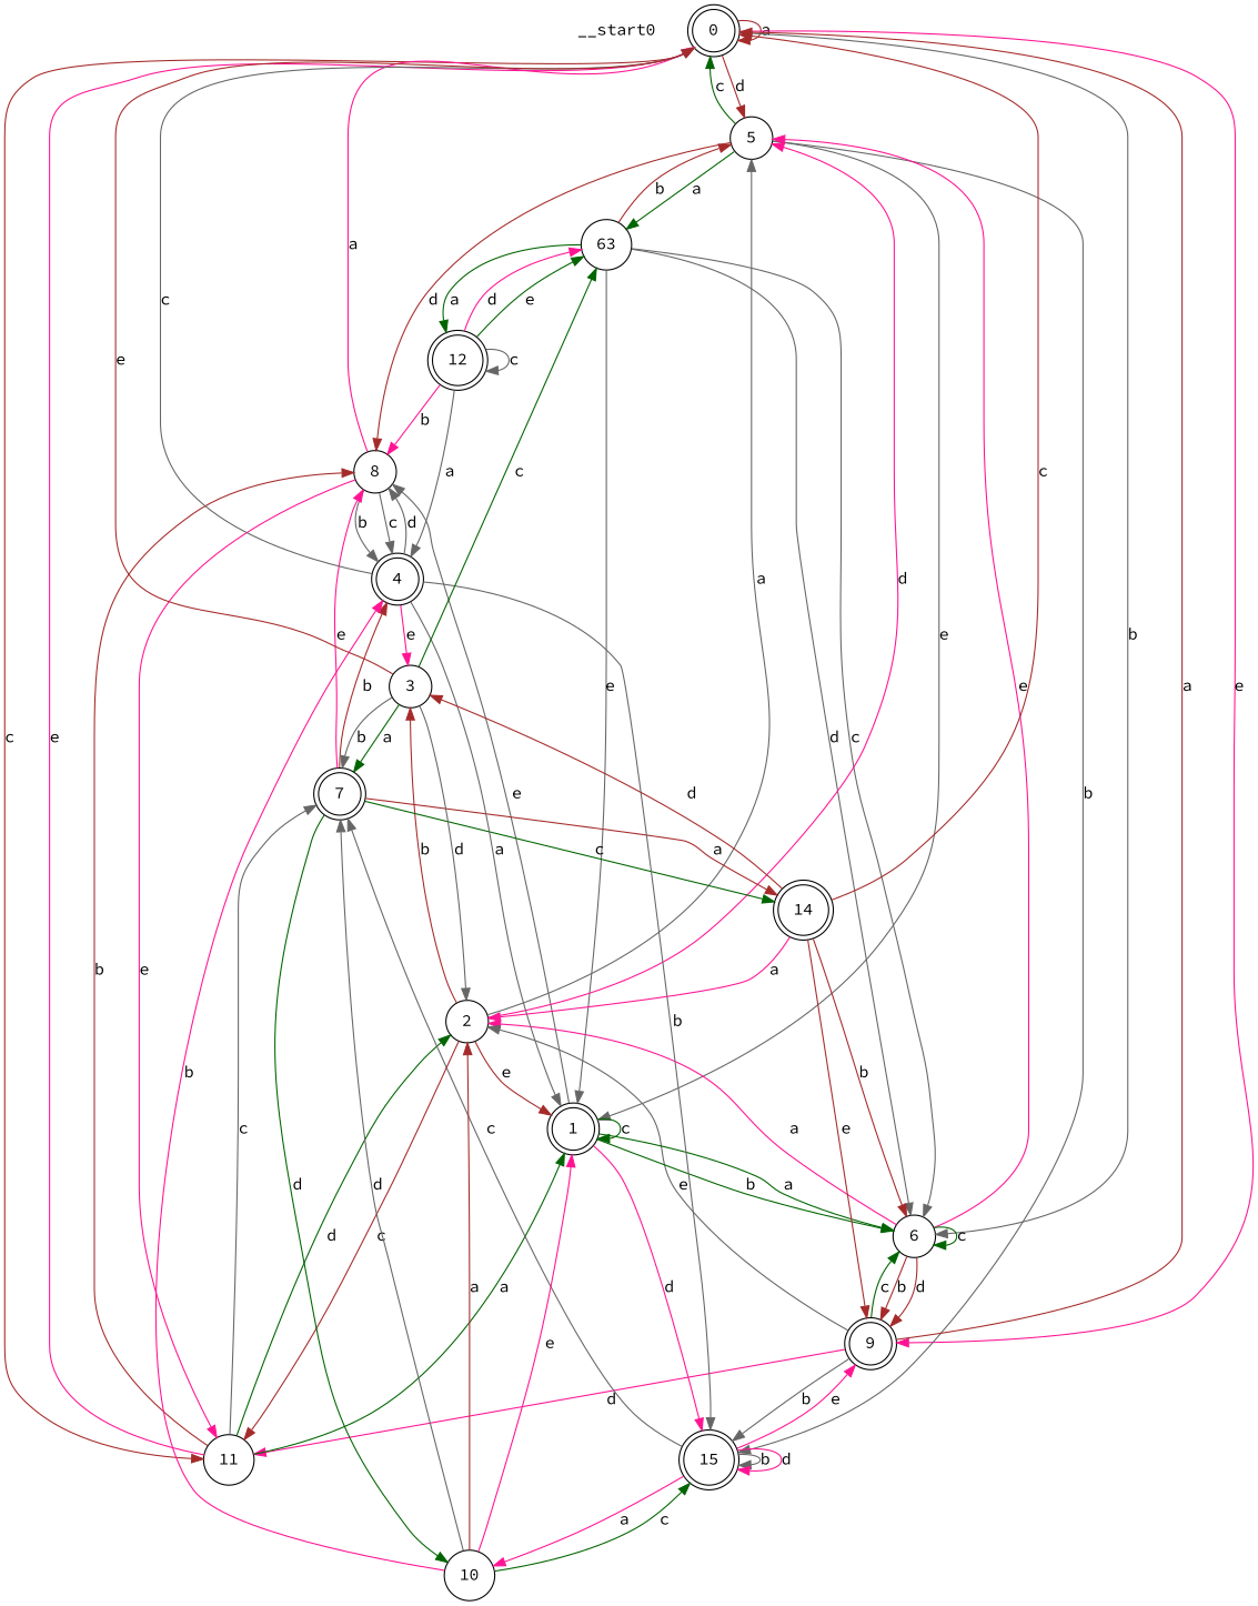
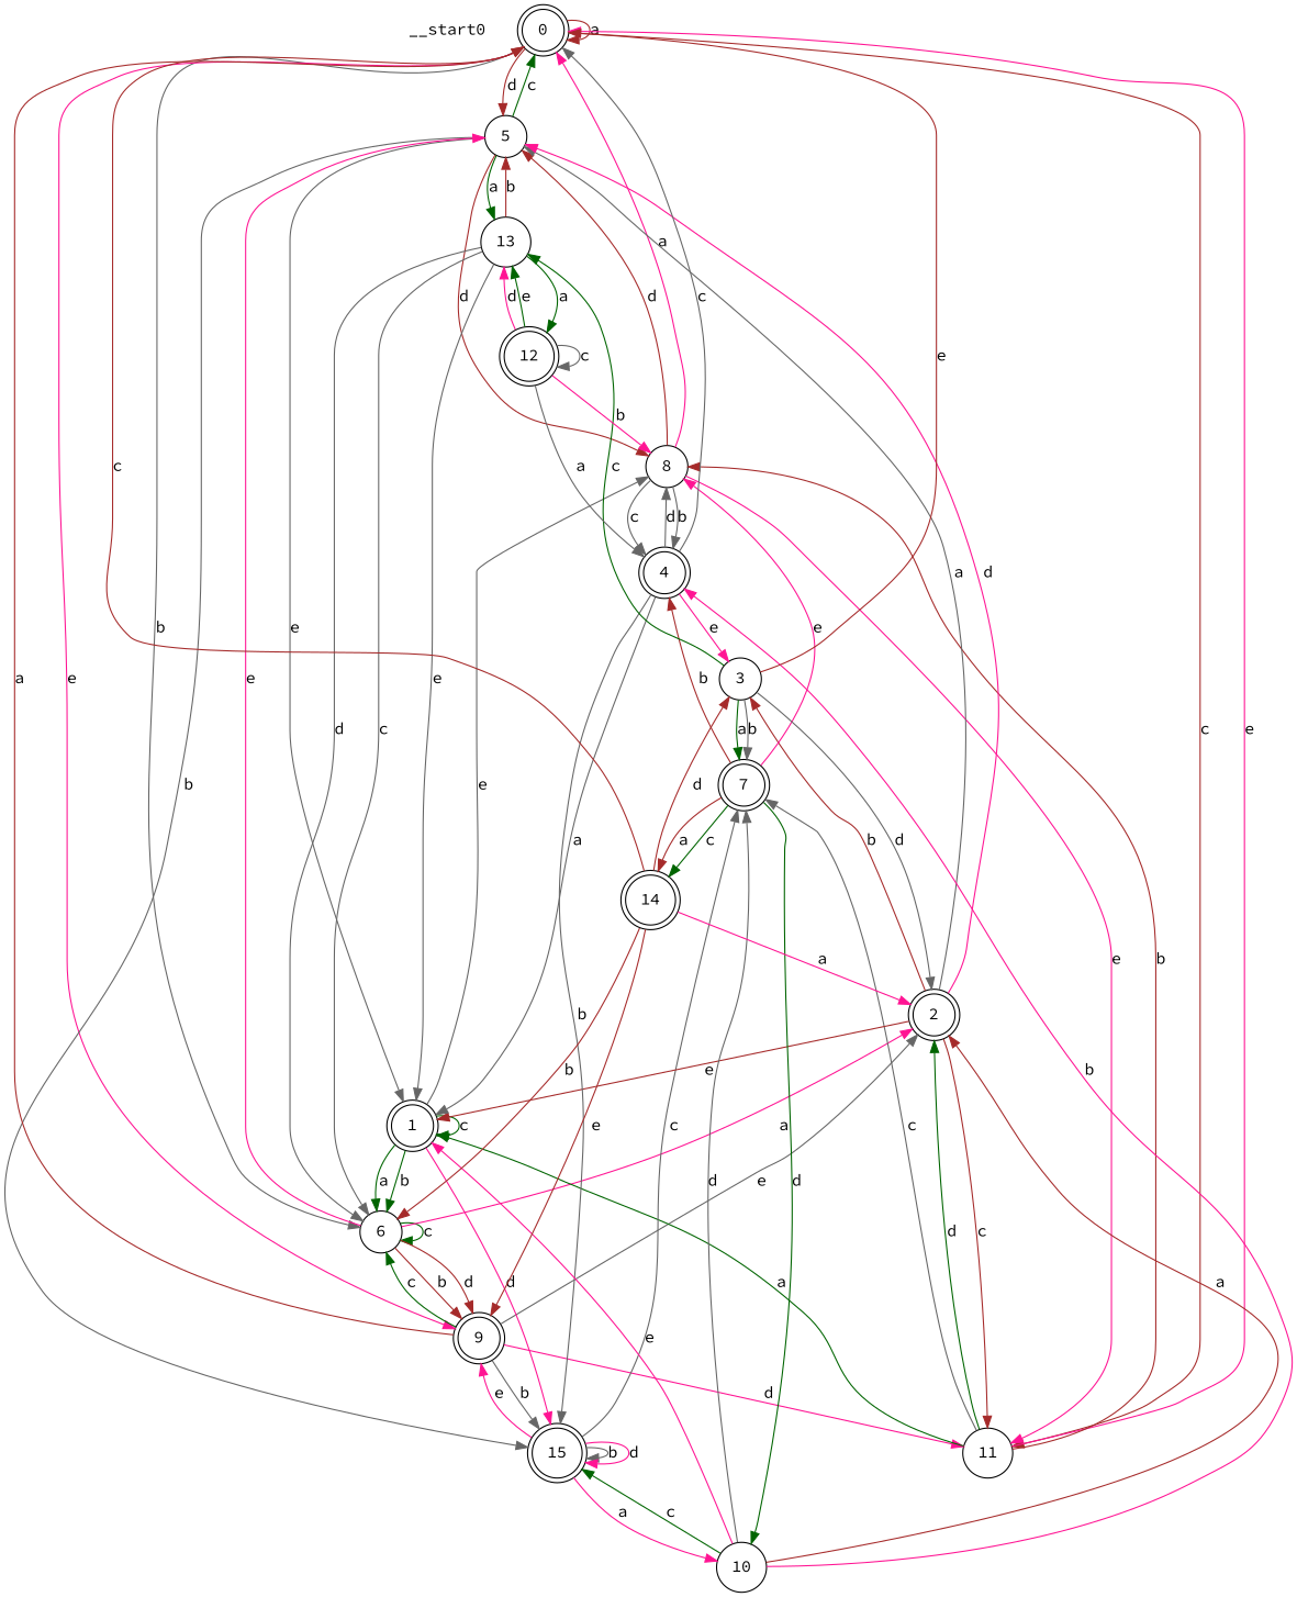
  digraph {
    fontname="Source Code Pro"
    rankdir=TB
    node [fontname="Source Code Pro" shape=doublecircle color=black fillcolor=white style=filled]
    edge [color=gray40 fontname="Source Code Pro"]
    __start0 [shape=none color="" fillcolor="" style=""]
    n2 [label=0 style="rounded,filled"]
    n3 [label=5 shape=circle]
    n4 [label=6 shape=circle]
    n5 [label=9 style="rounded,filled"]
    n6 [label=11 shape=circle]
    n7 [label=1]
    n8 [label=8 shape=circle]
    n9 [label=15 style="rounded,filled"]
-   n10 [label=63 shape=circle]
-   n11 [label=2 shape=circle]
+   n10 [label=13 shape=circle]
+   n11 [label=2]
    n12 [label=7 style="rounded,filled"]
    n13 [label=4 style="rounded,filled"]
    n14 [label=10 shape=circle]
    n15 [label=3 shape=circle]
    n16 [label=14 style="rounded,filled"]
    n17 [label=12 style="rounded,filled"]
    n2 -> n2 [color=brown label=a]
    n2 -> n3 [color=brown label=d]
    n2 -> n4 [label=b]
    n2 -> n5 [color=deeppink label=e]
    n2 -> n6 [color=brown label=c]
    n3 -> n2 [color=darkgreen label=c]
    n3 -> n7 [label=e]
    n3 -> n8 [color=brown label=d]
    n3 -> n9 [label=b]
    n3 -> n10 [color=darkgreen label=a]
    n4 -> n3 [color=deeppink label=e]
    n4 -> n4 [color=darkgreen label=c]
    n4 -> n5 [color=brown label=b]
    n4 -> n5 [color=brown label=d]
    n4 -> n11 [color=deeppink label=a]
    n5 -> n2 [color=brown label=a]
    n5 -> n4 [color=darkgreen label=c]
    n5 -> n6 [color=deeppink label=d]
    n5 -> n9 [label=b]
    n5 -> n11 [label=e]
    n6 -> n2 [color=deeppink label=e]
    n6 -> n7 [color=darkgreen label=a]
    n6 -> n8 [color=brown label=b]
    n6 -> n11 [color=darkgreen label=d]
    n6 -> n12 [label=c]
    n7 -> n4 [color=darkgreen label=a]
    n7 -> n4 [color=darkgreen label=b]
    n7 -> n7 [color=darkgreen label=c]
    n7 -> n8 [label=e]
    n7 -> n9 [color=deeppink label=d]
    n8 -> n2 [color=deeppink label=a]
+   n8 -> n3 [color=brown label=d]
    n8 -> n6 [color=deeppink label=e]
    n8 -> n13 [label=b]
    n8 -> n13 [label=c]
    n9 -> n5 [color=deeppink label=e]
    n9 -> n9 [label=b]
    n9 -> n9 [color=deeppink label=d]
    n9 -> n12 [label=c]
    n9 -> n14 [color=deeppink label=a]
    n10 -> n3 [color=brown label=b]
    n10 -> n4 [label=c]
    n10 -> n4 [label=d]
    n10 -> n7 [label=e]
    n10 -> n17 [color=darkgreen label=a]
    n11 -> n3 [label=a]
    n11 -> n3 [color=deeppink label=d]
    n11 -> n6 [color=brown label=c]
    n11 -> n7 [color=brown label=e]
    n11 -> n15 [color=brown label=b]
    n12 -> n8 [color=deeppink label=e]
    n12 -> n13 [color=brown label=b]
    n12 -> n14 [color=darkgreen label=d]
    n12 -> n16 [color=brown label=a]
    n12 -> n16 [color=darkgreen label=c]
    n13 -> n2 [label=c]
    n13 -> n7 [label=a]
    n13 -> n8 [label=d]
    n13 -> n9 [label=b]
    n13 -> n15 [color=deeppink label=e]
    n14 -> n7 [color=deeppink label=e]
    n14 -> n9 [color=darkgreen label=c]
    n14 -> n11 [color=brown label=a]
    n14 -> n12 [label=d]
    n14 -> n13 [color=deeppink label=b]
    n15 -> n2 [color=brown label=e]
    n15 -> n10 [color=darkgreen label=c]
    n15 -> n11 [label=d]
    n15 -> n12 [color=darkgreen label=a]
    n15 -> n12 [label=b]
    n16 -> n2 [color=brown label=c]
    n16 -> n4 [color=brown label=b]
    n16 -> n5 [color=brown label=e]
    n16 -> n11 [color=deeppink label=a]
    n16 -> n15 [color=brown label=d]
    n17 -> n8 [color=deeppink label=b]
    n17 -> n10 [color=deeppink label=d]
    n17 -> n10 [color=darkgreen label=e]
    n17 -> n13 [label=a]
    n17 -> n17 [label=c]
  }
